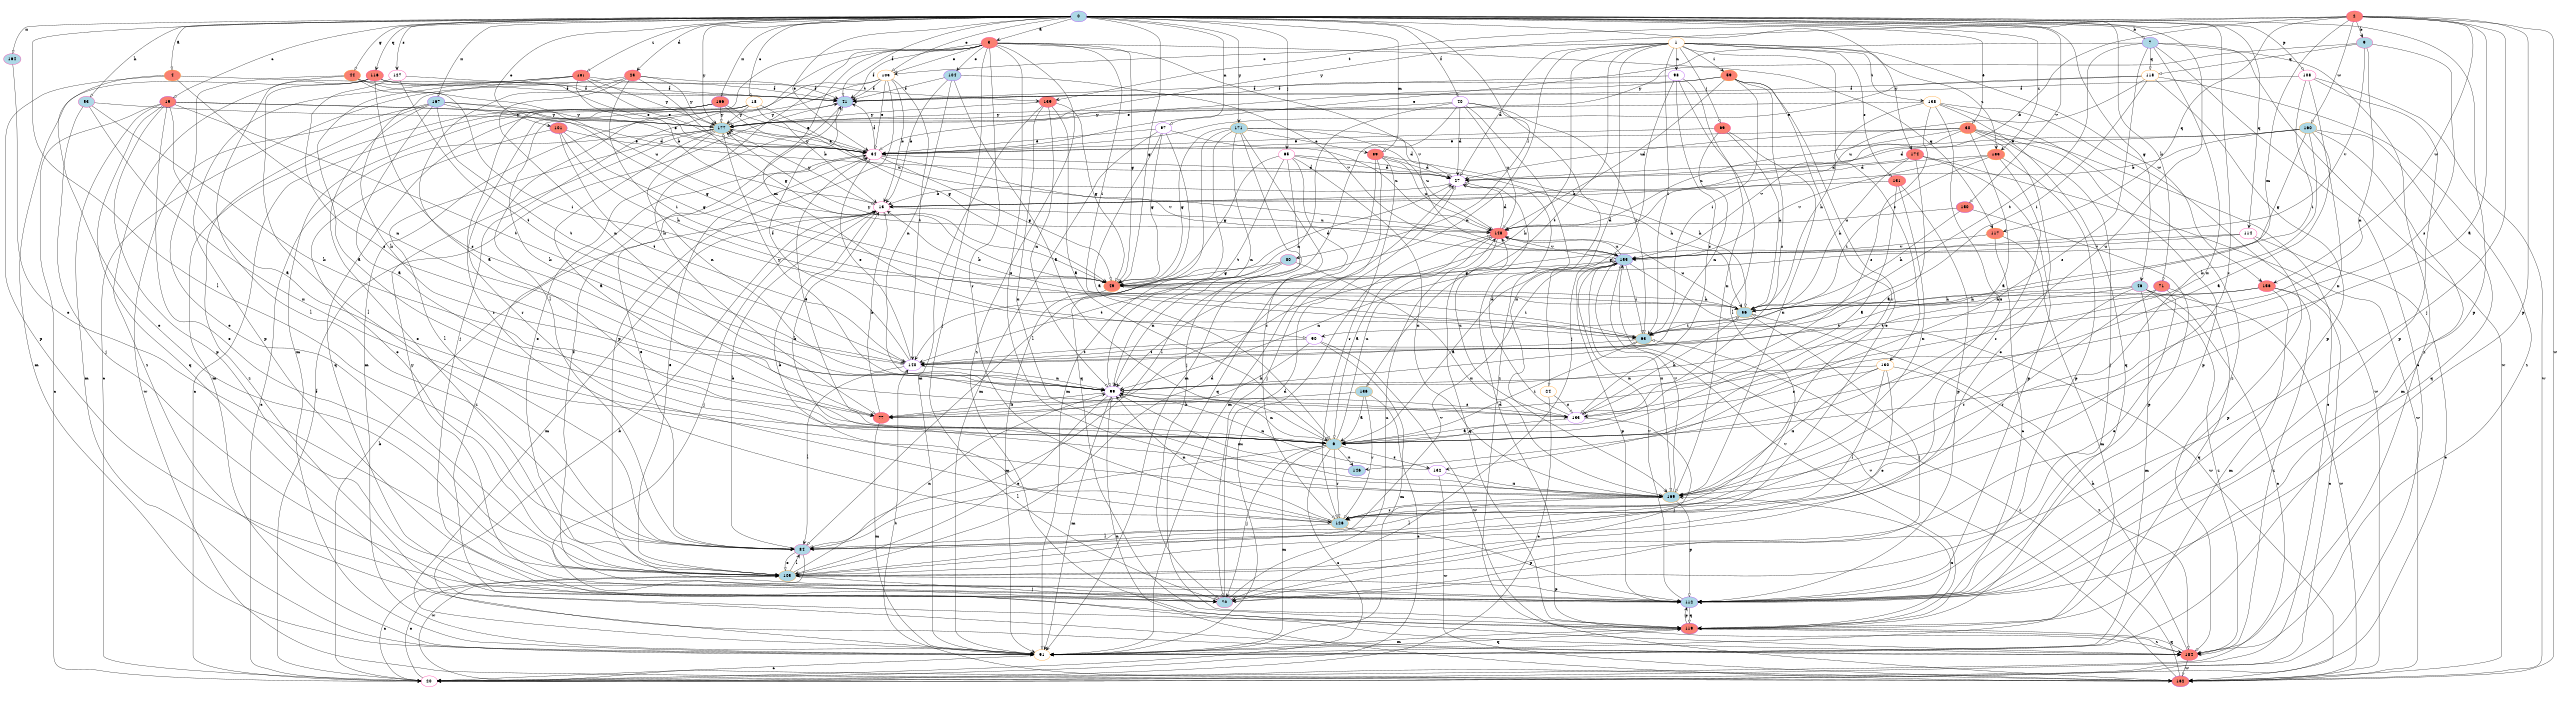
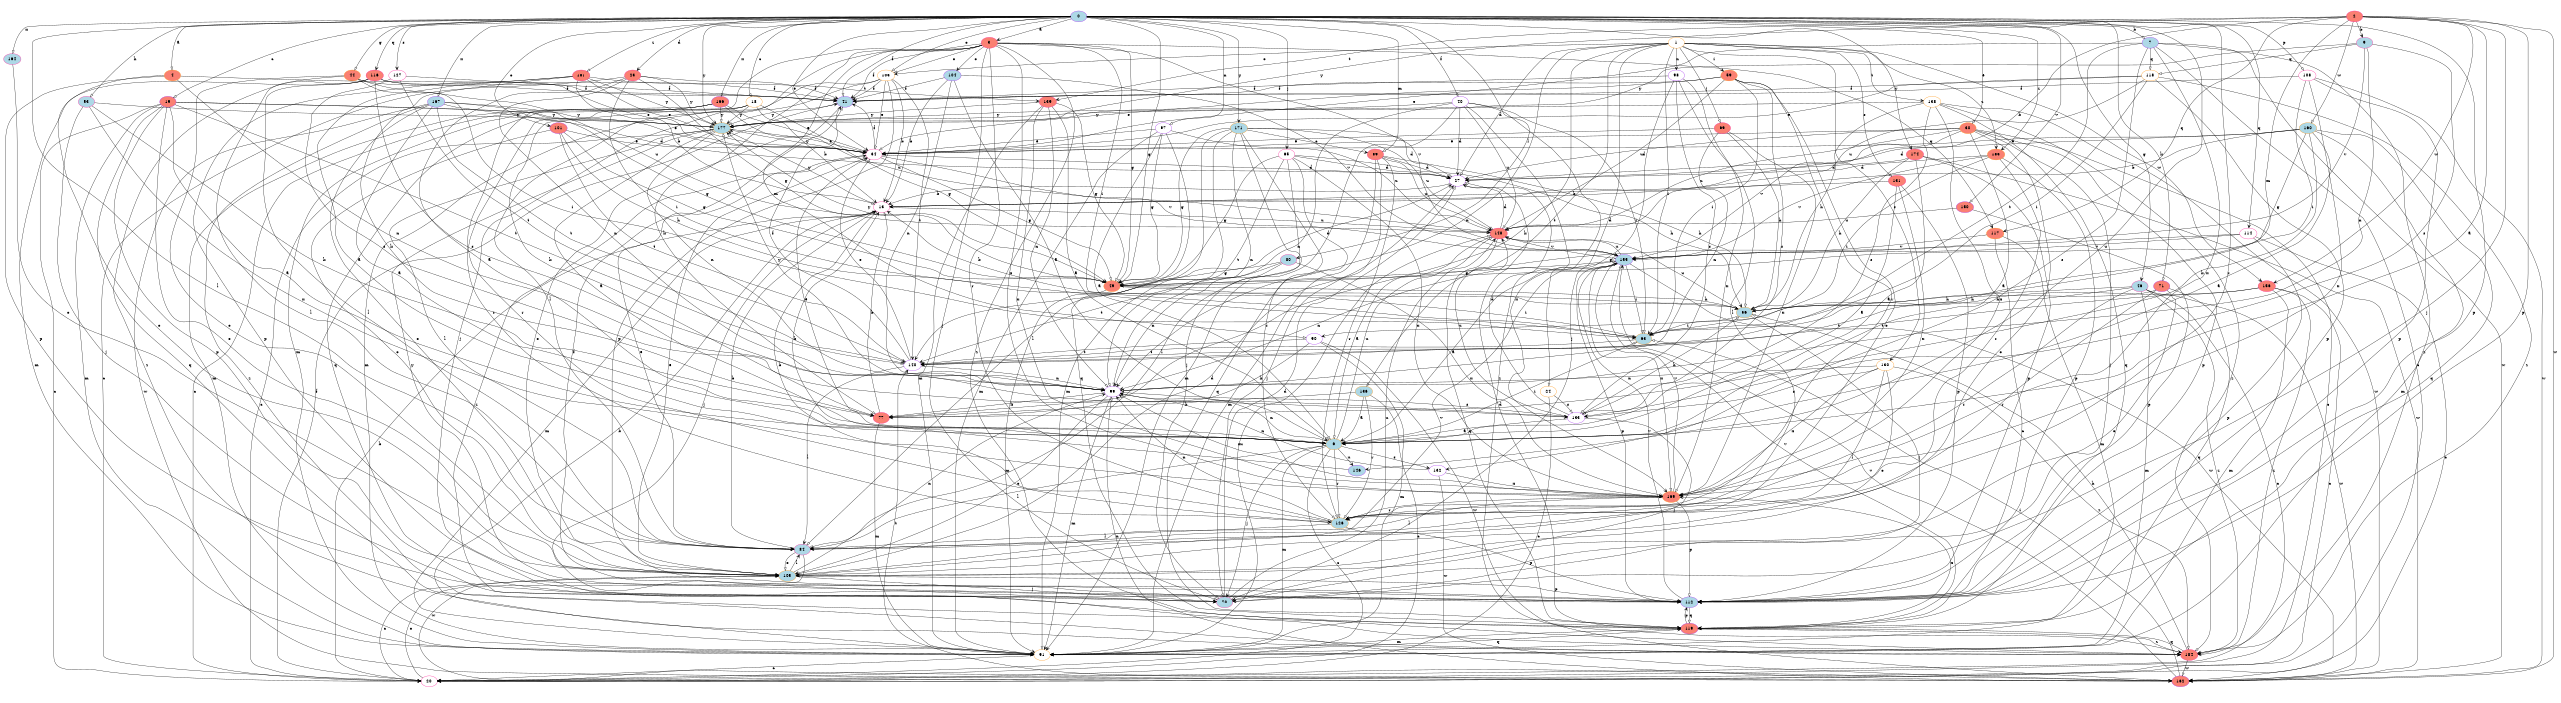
  strict digraph {
    node [color=deeppink fillcolor=salmon style=filled]
    edge [arrowhead=vee]
    0 [color=purple fillcolor=lightblue]
    3
    4 [color=darkorange]
    7 [color=purple fillcolor=lightblue]
    18 [color=darkorange fillcolor=white]
    19 [color=purple]
    23
    30 [color=darkorange]
    34 [fillcolor=white]
    40 [color=purple fillcolor=white]
    41 [color=purple fillcolor=lightblue]
    44 [color=darkorange]
    46 [fillcolor=lightblue]
    49 [color=darkorange]
    53 [fillcolor=lightblue]
    65 [fillcolor=white]
    71 [color=purple]
    80 [fillcolor=lightblue]
    84 [fillcolor=lightblue]
    89
    97 [color=purple fillcolor=white]
    101 [color=purple]
    103 [color=darkorange fillcolor=white]
    108 [fillcolor=white]
    112 [color=purple fillcolor=lightblue]
    114 [fillcolor=white]
    116
    126 [color=darkorange fillcolor=lightblue]
    127 [fillcolor=white]
    146 [color=purple fillcolor=lightblue]
    150 [color=purple]
    164 [fillcolor=lightblue]
    166 [color=purple]
    167 [color=purple fillcolor=lightblue]
    171 [color=darkorange fillcolor=lightblue]
    174
    177 [color=darkorange fillcolor=lightblue]
    181
    183 [color=darkorange]
    63 [color=darkorange fillcolor=lightblue]
    77
    70 [fillcolor=lightblue]
    90 [color=purple fillcolor=white]
    117 [color=darkorange]
    91 [color=darkorange fillcolor=white]
    104 [color=purple fillcolor=lightblue]
    155 [color=purple fillcolor=lightblue]
-   169 [color=darkorange fillcolor=lightblue]
+   169 [color=darkorange]
    184
    99 [color=purple fillcolor=white]
    139
    105 [color=darkorange fillcolor=lightblue]
    162 [color=purple]
    20 [fillcolor=white]
    132 [color=purple fillcolor=white]
    118 [color=darkorange fillcolor=white]
    140 [color=purple fillcolor=white]
    13 [fillcolor=white]
    119 [color=purple]
    27 [color=purple fillcolor=white]
    6 [color=darkorange fillcolor=lightblue]
    148
    56 [color=darkorange fillcolor=lightblue]
    133 [color=purple fillcolor=white]
    1 [color=darkorange fillcolor=white]
    24 [color=darkorange fillcolor=white]
    59 [color=darkorange]
    69
    98 [color=purple fillcolor=white]
    130 [color=darkorange fillcolor=white]
    131
    136 [color=darkorange fillcolor=lightblue]
    138 [color=darkorange fillcolor=white]
    156
    2
    9 [fillcolor=lightblue]
    160 [color=darkorange fillcolor=lightblue]
    0 -> 3 [label=a]
    0 -> 4 [arrowhead=onormal label=a]
    0 -> 7 [arrowhead=onormal label=b]
    0 -> 18 [arrowhead=onormal label=c]
    0 -> 19 [arrowhead=onormal label=c]
    0 -> 23 [label=d]
    0 -> 30 [arrowhead=onormal label=e]
    0 -> 34 [label=e]
    0 -> 40 [arrowhead=onormal label=f]
    0 -> 41 [arrowhead=onormal label=f]
    0 -> 44 [arrowhead=onormal label=g]
    0 -> 46 [label=g]
    0 -> 49 [label=g]
    0 -> 53 [arrowhead=onormal label=h]
    0 -> 65 [label=j]
    0 -> 71 [arrowhead=onormal label=k]
    0 -> 80 [label=l]
    0 -> 84 [arrowhead=onormal label=l]
    0 -> 89 [arrowhead=onormal label=m]
    0 -> 97 [arrowhead=onormal label=n]
    0 -> 101 [label=o]
    0 -> 103 [arrowhead=onormal label=o]
    0 -> 108 [arrowhead=onormal label=p]
    0 -> 112 [label=p]
    0 -> 114 [label=q]
    0 -> 116 [label=q]
    0 -> 126 [label=r]
    0 -> 127 [label=s]
    0 -> 146 [label=u]
    0 -> 150 [arrowhead=onormal label=v]
    0 -> 164 [arrowhead=onormal label=x]
    0 -> 166 [arrowhead=onormal label=x]
    0 -> 167 [arrowhead=onormal label=x]
    0 -> 171 [label=y]
    0 -> 174 [label=y]
    0 -> 177 [label=y]
    0 -> 181 [arrowhead=onormal label=z]
    0 -> 183 [label=z]
    3 -> 41 [label=f]
    3 -> 49 [arrowhead=onormal label=g]
    3 -> 84 [label=l]
    3 -> 103 [arrowhead=onormal label=o]
    3 -> 126 [arrowhead=onormal label=r]
    3 -> 63 [arrowhead=onormal label=i]
    3 -> 77 [arrowhead=onormal label=k]
    3 -> 70 [arrowhead=onormal label=j]
    3 -> 90 [arrowhead=onormal label=m]
    3 -> 117 [label=q]
    3 -> 91 [arrowhead=onormal label=m]
    3 -> 104 [label=o]
    3 -> 155 [arrowhead=onormal label=v]
    3 -> 169 [arrowhead=onormal label=x]
    3 -> 184 [arrowhead=onormal label=z]
    4 -> 112 [arrowhead=onormal label=p]
    4 -> 99 [arrowhead=onormal label=n]
    4 -> 139 [label=t]
    4 -> 105 [label=o]
    7 -> 34 [arrowhead=onormal label=e]
    7 -> 169 [label=x]
    7 -> 184 [arrowhead=onormal label=z]
    7 -> 162 [label=w]
    7 -> 20 [arrowhead=onormal label=c]
    7 -> 132 [label=s]
    7 -> 118 [arrowhead=onormal label=q]
    7 -> 140 [label=t]
    18 -> 49 [label=g]
    18 -> 126 [arrowhead=onormal label=r]
    18 -> 177 [label=y]
    18 -> 77 [label=k]
    18 -> 13 [label=b]
    18 -> 119 [label=q]
    19 -> 112 [label=p]
    19 -> 177 [arrowhead=onormal label=y]
    19 -> 91 [label=m]
    19 -> 105 [arrowhead=onormal label=o]
    19 -> 20 [label=c]
    19 -> 140 [arrowhead=onormal label=t]
    19 -> 119 [arrowhead=onormal label=q]
    19 -> 27 [label=d]
    19 -> 6 [arrowhead=onormal label=a]
    23 -> 41 [label=f]
    23 -> 49 [arrowhead=onormal label=g]
    23 -> 177 [label=y]
    23 -> 63 [label=i]
    23 -> 99 [arrowhead=onormal label=n]
    23 -> 20 [arrowhead=onormal label=c]
    23 -> 6 [arrowhead=onormal label=a]
    30 -> 34 [arrowhead=onormal label=e]
    30 -> 112 [label=p]
    30 -> 70 [label=j]
    30 -> 155 [label=v]
    30 -> 105 [label=o]
    30 -> 20 [arrowhead=onormal label=c]
    30 -> 27 [label=d]
    30 -> 6 [label=a]
    30 -> 148 [label=u]
    34 -> 41 [label=f]
    34 -> 49 [arrowhead=onormal label=g]
    34 -> 177 [label=y]
    34 -> 155 [label=v]
    34 -> 184 [arrowhead=onormal label=z]
    34 -> 27 [label=d]
    40 -> 177 [label=y]
    40 -> 63 [arrowhead=onormal label=i]
    40 -> 91 [label=m]
    40 -> 169 [label=x]
    40 -> 184 [label=z]
    40 -> 99 [arrowhead=onormal label=n]
    40 -> 27 [label=d]
    40 -> 148 [arrowhead=onormal label=u]
    41 -> 177 [arrowhead=onormal label=y]
    41 -> 105 [label=o]
    44 -> 41 [label=f]
    44 -> 84 [arrowhead=onormal label=l]
    44 -> 63 [label=i]
    44 -> 105 [label=o]
    44 -> 148 [arrowhead=onormal label=u]
    46 -> 126 [label=r]
    46 -> 91 [arrowhead=onormal label=m]
    46 -> 184 [label=z]
    46 -> 162 [arrowhead=onormal label=w]
    46 -> 20 [label=c]
    46 -> 140 [label=t]
    46 -> 56 [label=h]
    49 -> 177 [label=y]
    49 -> 63 [arrowhead=onormal label=i]
    49 -> 91 [label=m]
    49 -> 27 [label=d]
    49 -> 56 [label=h]
    53 -> 177 [arrowhead=onormal label=y]
    53 -> 77 [arrowhead=onormal label=k]
    53 -> 70 [label=j]
    53 -> 169 [label=x]
    65 -> 49 [label=g]
    65 -> 84 [arrowhead=onormal label=l]
    65 -> 169 [label=x]
    65 -> 140 [label=t]
    65 -> 119 [arrowhead=onormal label=q]
    65 -> 27 [label=d]
    65 -> 56 [label=h]
    71 -> 126 [label=r]
    71 -> 105 [arrowhead=onormal label=o]
    71 -> 119 [arrowhead=onormal label=q]
    71 -> 56 [arrowhead=onormal label=h]
    80 -> 49 [arrowhead=onormal label=g]
    80 -> 169 [arrowhead=onormal label=x]
    80 -> 99 [label=n]
    80 -> 140 [label=t]
    84 -> 34 [label=e]
    84 -> 105 [arrowhead=onormal label=o]
    84 -> 162 [label=w]
    84 -> 13 [label=b]
    89 -> 126 [arrowhead=onormal label=r]
    89 -> 70 [arrowhead=onormal label=j]
    89 -> 91 [label=m]
    89 -> 27 [label=d]
    89 -> 148 [label=u]
    89 -> 56 [arrowhead=onormal label=h]
    97 -> 34 [label=e]
    97 -> 49 [arrowhead=onormal label=g]
    97 -> 91 [label=m]
    97 -> 119 [label=q]
    97 -> 6 [arrowhead=onormal label=a]
    97 -> 148 [label=u]
    101 -> 34 [label=e]
    101 -> 49 [label=g]
    101 -> 105 [arrowhead=onormal label=o]
    101 -> 140 [arrowhead=onormal label=t]
    101 -> 56 [label=h]
    103 -> 34 [arrowhead=onormal label=e]
    103 -> 41 [arrowhead=onormal label=f]
    103 -> 112 [arrowhead=onormal label=p]
    103 -> 70 [label=j]
    103 -> 91 [label=m]
    103 -> 140 [label=t]
    103 -> 13 [label=b]
    108 -> 41 [label=f]
    108 -> 112 [arrowhead=onormal label=p]
    108 -> 63 [label=i]
    108 -> 169 [label=x]
    108 -> 162 [arrowhead=onormal label=w]
    112 -> 41 [arrowhead=onormal label=f]
    112 -> 177 [arrowhead=onormal label=y]
    112 -> 155 [label=v]
    112 -> 119 [arrowhead=onormal label=q]
    114 -> 49 [label=g]
    114 -> 112 [label=p]
    114 -> 155 [arrowhead=onormal label=v]
    114 -> 20 [arrowhead=onormal label=c]
    116 -> 34 [arrowhead=onormal label=e]
    116 -> 41 [label=f]
    116 -> 84 [label=l]
    116 -> 91 [label=m]
    116 -> 184 [label=z]
    116 -> 133 [label=s]
    126 -> 84 [label=l]
    126 -> 112 [label=p]
    126 -> 99 [label=n]
    126 -> 13 [arrowhead=onormal label=b]
    127 -> 41 [arrowhead=onormal label=f]
    127 -> 140 [arrowhead=onormal label=t]
    127 -> 133 [label=s]
    146 -> 13 [label=b]
    150 -> 112 [label=p]
    150 -> 148 [arrowhead=onormal label=u]
-   150 -> 56 [arrowhead=onormal label=h]
    164 -> 105 [arrowhead=onormal label=o]
    166 -> 34 [arrowhead=onormal label=e]
    166 -> 126 [label=r]
    166 -> 177 [arrowhead=onormal label=y]
    166 -> 91 [arrowhead=onormal label=m]
    166 -> 20 [label=c]
    166 -> 148 [arrowhead=onormal label=u]
    167 -> 34 [arrowhead=onormal label=e]
    167 -> 49 [arrowhead=onormal label=g]
    167 -> 177 [arrowhead=onormal label=y]
    167 -> 184 [label=z]
    167 -> 105 [arrowhead=onormal label=o]
    167 -> 162 [arrowhead=onormal label=w]
    167 -> 140 [label=t]
    167 -> 6 [arrowhead=onormal label=a]
    171 -> 49 [label=g]
    171 -> 84 [arrowhead=onormal label=l]
    171 -> 89 [label=c]
    171 -> 126 [arrowhead=onormal label=r]
    171 -> 70 [arrowhead=onormal label=j]
    171 -> 91 [arrowhead=onormal label=m]
    171 -> 99 [arrowhead=onormal label=n]
    171 -> 27 [arrowhead=onormal label=d]
    171 -> 148 [arrowhead=onormal label=u]
    174 -> 112 [label=p]
    174 -> 162 [arrowhead=onormal label=w]
    174 -> 27 [label=d]
    174 -> 6 [arrowhead=onormal label=a]
    174 -> 56 [arrowhead=onormal label=h]
    177 -> 34 [label=e]
    177 -> 84 [label=l]
    177 -> 99 [label=n]
    177 -> 20 [label=c]
    177 -> 6 [arrowhead=onormal label=a]
    181 -> 34 [arrowhead=onormal label=e]
    181 -> 41 [label=f]
    181 -> 112 [arrowhead=onormal label=p]
    181 -> 177 [arrowhead=onormal label=y]
    181 -> 77 [label=k]
    181 -> 13 [arrowhead=onormal label=b]
    181 -> 6 [label=a]
    183 -> 112 [label=p]
    183 -> 126 [arrowhead=onormal label=r]
    183 -> 63 [label=i]
    183 -> 155 [label=v]
    183 -> 27 [label=d]
    63 -> 140 [label=t]
    77 -> 91 [arrowhead=onormal label=m]
    77 -> 13 [arrowhead=onormal label=b]
    70 -> 27 [arrowhead=onormal label=d]
    70 -> 148 [label=u]
    90 -> 77 [label=k]
    90 -> 91 [label=m]
    90 -> 162 [arrowhead=onormal label=w]
    90 -> 140 [label=t]
    117 -> 91 [arrowhead=onormal label=m]
    117 -> 155 [arrowhead=onormal label=v]
    117 -> 119 [label=c]
    91 -> 20 [label=c]
    91 -> 13 [arrowhead=onormal label=b]
    91 -> 119 [label=q]
    91 -> 148 [arrowhead=onormal label=u]
    104 -> 41 [label=f]
    104 -> 155 [arrowhead=onormal label=v]
    104 -> 99 [arrowhead=onormal label=n]
    104 -> 13 [label=b]
    104 -> 6 [label=a]
    155 -> 49 [arrowhead=onormal label=g]
    155 -> 112 [arrowhead=onormal label=p]
    155 -> 63 [arrowhead=onormal label=i]
    155 -> 169 [arrowhead=onormal label=x]
    155 -> 99 [label=n]
    155 -> 162 [label=w]
    155 -> 6 [arrowhead=onormal label=a]
    155 -> 148 [arrowhead=onormal label=u]
    169 -> 84 [label=l]
    169 -> 112 [arrowhead=onormal label=p]
    169 -> 126 [label=r]
    169 -> 155 [arrowhead=onormal label=v]
    169 -> 99 [label=n]
    184 -> 162 [arrowhead=onormal label=w]
    184 -> 119 [arrowhead=onormal label=q]
    184 -> 56 [arrowhead=onormal label=h]
    99 -> 177 [arrowhead=onormal label=y]
    99 -> 77 [label=k]
    99 -> 91 [label=m]
    99 -> 105 [label=o]
    99 -> 133 [arrowhead=onormal label=s]
    139 -> 49 [arrowhead=onormal label=g]
    139 -> 177 [label=y]
    139 -> 91 [arrowhead=onormal label=m]
    139 -> 169 [arrowhead=onormal label=x]
    139 -> 99 [arrowhead=onormal label=n]
    139 -> 6 [arrowhead=onormal label=a]
    105 -> 34 [arrowhead=onormal label=e]
    105 -> 84 [label=l]
    105 -> 112 [arrowhead=onormal label=p]
    105 -> 70 [label=j]
    105 -> 155 [arrowhead=onormal label=v]
    105 -> 99 [label=n]
    105 -> 20 [arrowhead=onormal label=c]
    105 -> 27 [label=d]
    162 -> 63 [arrowhead=onormal label=i]
    162 -> 155 [label=v]
    162 -> 99 [arrowhead=onormal label=n]
    162 -> 140 [label=t]
    20 -> 41 [label=f]
    20 -> 105 [label=o]
    20 -> 13 [label=b]
    132 -> 169 [arrowhead=onormal label=x]
    132 -> 99 [label=n]
    132 -> 162 [label=w]
    118 -> 34 [arrowhead=onormal label=e]
    118 -> 41 [label=f]
    118 -> 112 [label=p]
    118 -> 63 [arrowhead=onormal label=i]
    118 -> 184 [label=z]
    118 -> 148 [arrowhead=onormal label=u]
    140 -> 34 [arrowhead=onormal label=e]
    140 -> 41 [label=f]
    140 -> 84 [label=l]
    140 -> 99 [label=n]
    13 -> 177 [label=y]
    13 -> 70 [arrowhead=onormal label=j]
    13 -> 91 [arrowhead=onormal label=m]
    13 -> 148 [label=u]
    119 -> 112 [label=p]
    119 -> 91 [arrowhead=onormal label=m]
    119 -> 155 [arrowhead=onormal label=v]
    119 -> 169 [label=x]
    119 -> 184 [label=z]
    119 -> 27 [arrowhead=onormal label=d]
    27 -> 13 [label=b]
    6 -> 34 [label=e]
    6 -> 84 [label=l]
    6 -> 126 [arrowhead=onormal label=r]
    6 -> 146 [label=u]
    6 -> 63 [arrowhead=onormal label=i]
    6 -> 70 [label=j]
    6 -> 91 [arrowhead=onormal label=m]
    6 -> 99 [label=n]
    6 -> 20 [label=c]
    6 -> 132 [label=s]
    6 -> 148 [arrowhead=onormal label=u]
    148 -> 155 [arrowhead=onormal label=v]
    148 -> 119 [label=q]
    148 -> 27 [arrowhead=onormal label=d]
    148 -> 6 [arrowhead=onormal label=a]
    56 -> 63 [arrowhead=onormal label=i]
    56 -> 70 [arrowhead=onormal label=j]
    56 -> 13 [label=b]
    56 -> 148 [label=u]
    133 -> 70 [label=j]
    133 -> 27 [label=d]
    133 -> 6 [label=a]
    133 -> 148 [label=u]
    133 -> 56 [arrowhead=onormal label=h]
    1 -> 103 [label=o]
    1 -> 183 [label=z]
    1 -> 63 [label=i]
    1 -> 77 [arrowhead=onormal label=k]
    1 -> 99 [label=n]
    1 -> 27 [arrowhead=onormal label=d]
    1 -> 24 [arrowhead=onormal label=d]
    1 -> 59 [label=i]
    1 -> 69 [arrowhead=onormal label=j]
    1 -> 98 [label=n]
    1 -> 130 [label=s]
    1 -> 131 [arrowhead=onormal label=s]
    1 -> 136 [arrowhead=onormal label=t]
    1 -> 138 [label=t]
    1 -> 156 [label=w]
    24 -> 20 [arrowhead=onormal label=c]
    24 -> 133 [arrowhead=onormal label=s]
    59 -> 34 [arrowhead=onormal label=e]
    59 -> 41 [label=f]
    59 -> 126 [arrowhead=onormal label=r]
    59 -> 63 [arrowhead=onormal label=i]
    59 -> 105 [label=o]
    59 -> 148 [arrowhead=onormal label=u]
    59 -> 133 [arrowhead=onormal label=s]
    69 -> 34 [label=e]
    69 -> 169 [label=x]
    69 -> 99 [arrowhead=onormal label=n]
    69 -> 56 [arrowhead=onormal label=h]
    98 -> 41 [arrowhead=onormal label=f]
    98 -> 84 [arrowhead=onormal label=l]
    98 -> 70 [arrowhead=onormal label=j]
    98 -> 169 [arrowhead=onormal label=x]
    98 -> 133 [arrowhead=onormal label=s]
    130 -> 84 [arrowhead=onormal label=l]
    130 -> 169 [arrowhead=onormal label=x]
    130 -> 184 [arrowhead=onormal label=z]
    130 -> 99 [arrowhead=onormal label=n]
    130 -> 105 [label=o]
    130 -> 133 [label=s]
    131 -> 112 [arrowhead=onormal label=p]
    131 -> 169 [arrowhead=onormal label=x]
    131 -> 13 [label=b]
    131 -> 6 [arrowhead=onormal label=a]
    136 -> 126 [arrowhead=onormal label=r]
    136 -> 77 [arrowhead=onormal label=k]
    136 -> 20 [arrowhead=onormal label=c]
    136 -> 6 [label=a]
    138 -> 177 [arrowhead=onormal label=y]
    138 -> 169 [arrowhead=onormal label=x]
    138 -> 184 [arrowhead=onormal label=z]
    138 -> 162 [label=w]
    138 -> 119 [label=q]
    138 -> 56 [label=h]
    138 -> 133 [arrowhead=onormal label=s]
    156 -> 91 [label=m]
    156 -> 184 [label=z]
    156 -> 20 [label=c]
    156 -> 140 [label=t]
    156 -> 56 [arrowhead=onormal label=h]
    2 -> 112 [arrowhead=onormal label=p]
    2 -> 177 [arrowhead=onormal label=y]
    2 -> 70 [arrowhead=onormal label=j]
    2 -> 90 [label=m]
    2 -> 117 [label=q]
    2 -> 139 [label=t]
    2 -> 162 [label=w]
    2 -> 13 [arrowhead=onormal label=b]
    2 -> 6 [label=a]
    2 -> 156 [label=w]
    2 -> 9 [label=b]
    2 -> 160 [arrowhead=onormal label=w]
    9 -> 177 [arrowhead=onormal label=y]
    9 -> 155 [label=v]
    9 -> 99 [arrowhead=onormal label=n]
    9 -> 118 [arrowhead=onormal label=q]
    9 -> 133 [label=s]
    160 -> 34 [arrowhead=onormal label=e]
    160 -> 49 [label=g]
    160 -> 77 [arrowhead=onormal label=k]
    160 -> 91 [arrowhead=onormal label=m]
    160 -> 13 [label=b]
    160 -> 119 [label=q]
    160 -> 27 [label=d]
    160 -> 6 [label=a]
  }
